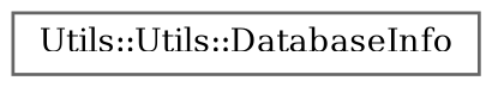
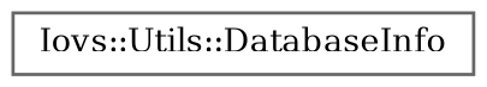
  digraph {
    rankdir=LR
    fontname="DejaVu Serif"
-   n1 [color=grey40 fillcolor=white fontname="DejaVu Serif" fontsize=10 height=0.2 label="Utils::Utils::DatabaseInfo" shape=box style=filled width=0.4]
+   n1 [color=grey40 fillcolor=white fontname="DejaVu Serif" fontsize=10 height=0.2 label="Iovs::Utils::DatabaseInfo" shape=box style=filled width=0.4]
  }
